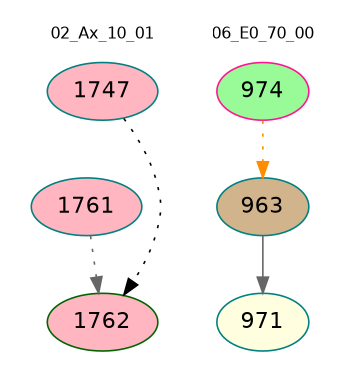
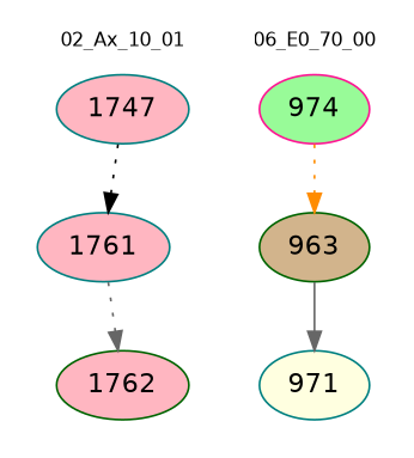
  digraph {
    fontname="DejaVu Sans"
    node [color=teal fillcolor=lightpink fontname="DejaVu Sans" style=filled]
    edge [color=gray40 fontname="DejaVu Sans" style=dotted]
    n1 [label=1747]
    n2 [label=1761]
    n3 [color=darkgreen label=1762]
    n4 [color=deeppink fillcolor=palegreen label=974]
-   n5 [fillcolor=tan label=963]
+   n5 [color=darkgreen fillcolor=tan label=963]
    n6 [fillcolor=lightyellow label=971]
    subgraph cluster_1 {
      color=white
      fontsize=10
      label="02_Ax_10_01"
      n1
      n2
      n3
    }
    subgraph cluster_2 {
      color=white
      fontsize=10
      label="06_E0_70_00"
      n4
      n5
      n6
    }
-   n1 -> n3 [color=black]
+   n1 -> n2 [color=black]
    n2 -> n3
    n4 -> n5 [color=darkorange]
    n5 -> n6 [style=solid]
  }
